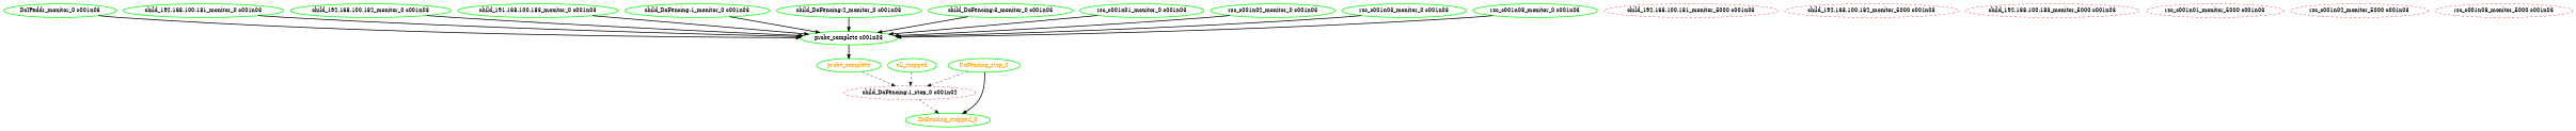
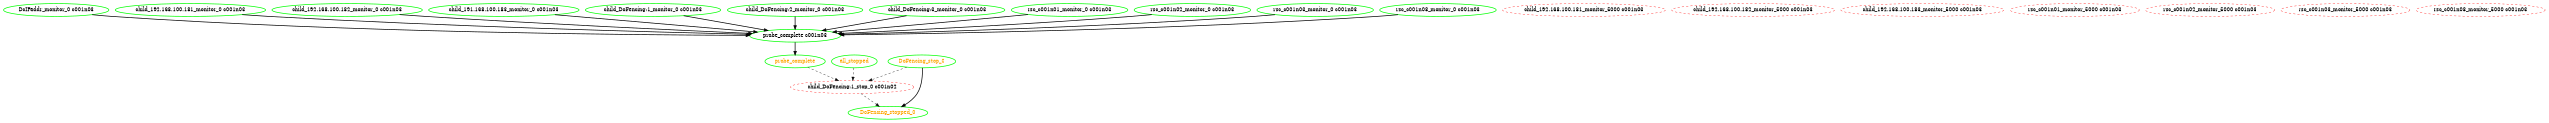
  digraph {
    node [color=green fontcolor=black style=bold]
    edge [style=bold]
    "DcIPaddr_monitor_0 c001n03"
    "probe_complete c001n03"
    probe_complete [fontcolor=orange]
    "child_DoFencing:1_stop_0 c001n02" [color=red style=dashed]
    DoFencing_stop_0 [fontcolor=orange]
    DoFencing_stopped_0 [fontcolor=orange]
    all_stopped [fontcolor=orange]
    "child_192.168.100.181_monitor_0 c001n03"
    "child_192.168.100.181_monitor_5000 c001n03" [color=red style=dashed]
    "child_192.168.100.182_monitor_0 c001n03"
    "child_192.168.100.182_monitor_5000 c001n03" [color=red style=dashed]
    n12 [label="child_191.168.100.183_monitor_0 c001n03"]
    "child_192.168.100.183_monitor_5000 c001n03" [color=red style=dashed]
    "child_DoFencing:1_monitor_0 c001n03"
    "child_DoFencing:2_monitor_0 c001n03"
    "child_DoFencing:3_monitor_0 c001n03"
    "rsc_c001n01_monitor_0 c001n03"
    "rsc_c001n01_monitor_5000 c001n03" [color=red style=dashed]
    "rsc_c001n02_monitor_0 c001n03"
    "rsc_c001n02_monitor_5000 c001n03" [color=red style=dashed]
    "rsc_c001n03_monitor_0 c001n03"
+   "rsc_c001n03_monitor_5000 c001n03" [color=red style=dashed]
    "rsc_c001n08_monitor_0 c001n03"
    "rsc_c001n08_monitor_5000 c001n03" [color=red style=dashed]
    "DcIPaddr_monitor_0 c001n03" -> "probe_complete c001n03"
    "probe_complete c001n03" -> probe_complete
    probe_complete -> "child_DoFencing:1_stop_0 c001n02" [style=dashed]
    "child_DoFencing:1_stop_0 c001n02" -> DoFencing_stopped_0 [style=dashed]
    DoFencing_stop_0 -> "child_DoFencing:1_stop_0 c001n02" [style=dashed]
    DoFencing_stop_0 -> DoFencing_stopped_0
    all_stopped -> "child_DoFencing:1_stop_0 c001n02" [style=dashed]
    "child_192.168.100.181_monitor_0 c001n03" -> "probe_complete c001n03"
    "child_192.168.100.182_monitor_0 c001n03" -> "probe_complete c001n03"
    n12 -> "probe_complete c001n03"
    "child_DoFencing:1_monitor_0 c001n03" -> "probe_complete c001n03"
    "child_DoFencing:2_monitor_0 c001n03" -> "probe_complete c001n03"
    "child_DoFencing:3_monitor_0 c001n03" -> "probe_complete c001n03"
    "rsc_c001n01_monitor_0 c001n03" -> "probe_complete c001n03"
    "rsc_c001n02_monitor_0 c001n03" -> "probe_complete c001n03"
    "rsc_c001n03_monitor_0 c001n03" -> "probe_complete c001n03"
    "rsc_c001n08_monitor_0 c001n03" -> "probe_complete c001n03"
  }
